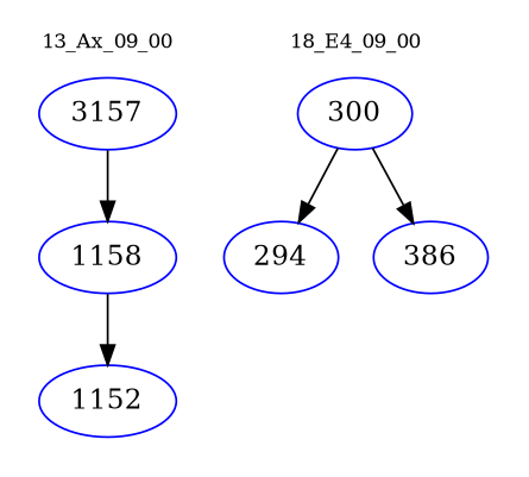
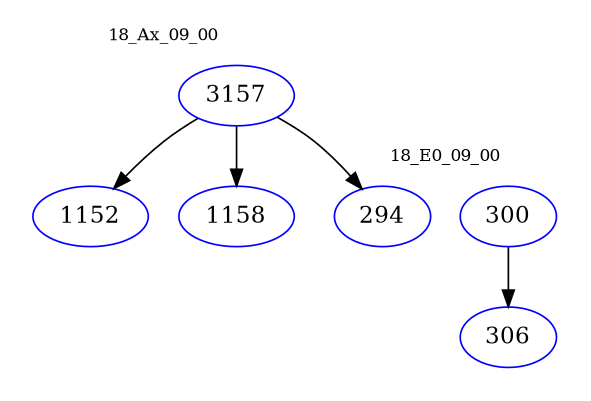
  digraph {
    node [color=blue]
    edge [color=black]
    n1 [label=3157]
    n2 [label=1152]
    n3 [label=1158]
    n4 [label=300]
    n5 [label=294]
-   n6 [label=386]
+   n6 [label=306]
    subgraph cluster_1 {
      color=white
      fontsize=10
-     label="13_Ax_09_00"
+     label="18_Ax_09_00"
      n1
      n2
      n3
    }
    subgraph cluster_2 {
      color=white
      fontsize=10
-     label="18_E4_09_00"
+     label="18_E0_09_00"
      n4
      n5
      n6
    }
-   n3 -> n2
+   n1 -> n2
    n1 -> n3
-   n4 -> n5
+   n1 -> n5
    n4 -> n6
  }
